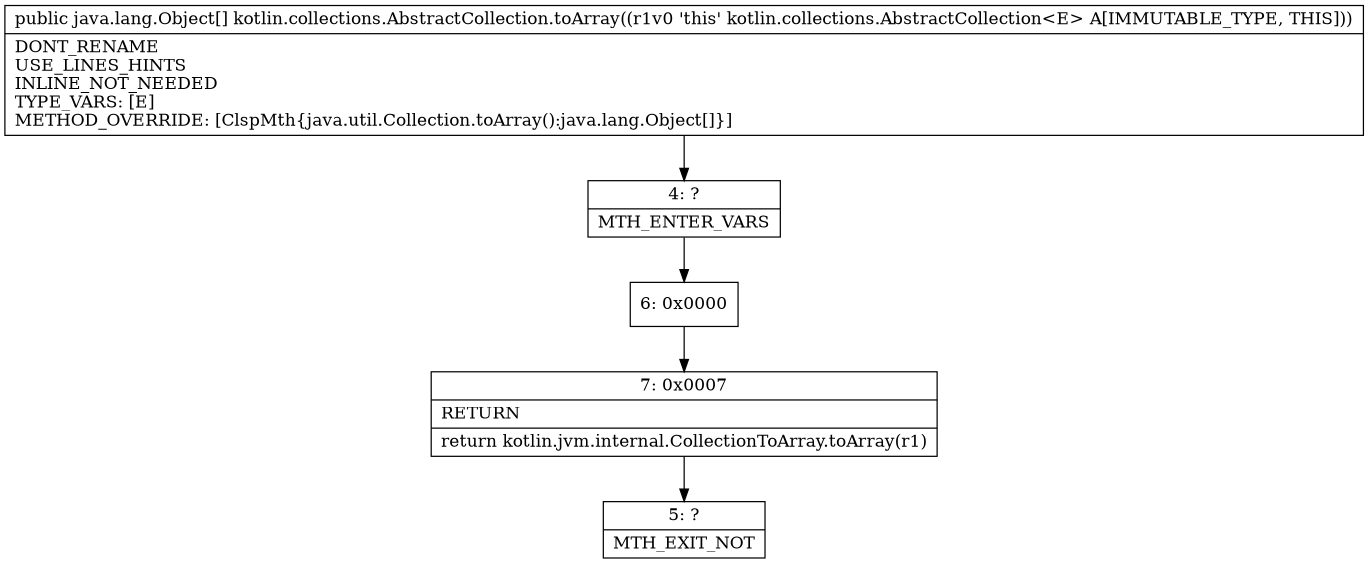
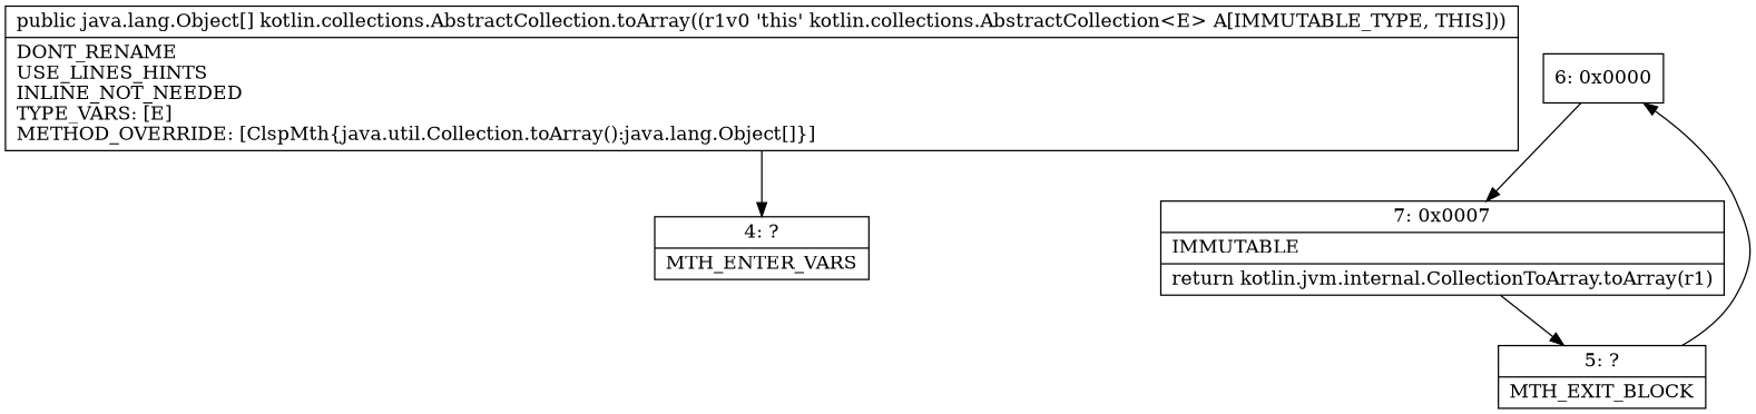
  digraph {
    node [shape=record]
    n1 [label="{4\:\ ?|MTH_ENTER_VARS\l}"]
    n2 [label="{6\:\ 0x0000}"]
-   n3 [label="{7\:\ 0x0007|RETURN\l|return kotlin.jvm.internal.CollectionToArray.toArray(r1)\l}"]
-   n4 [label="{5\:\ ?|MTH_EXIT_NOT\l}"]
+   n3 [label="{7\:\ 0x0007|IMMUTABLE\l|return kotlin.jvm.internal.CollectionToArray.toArray(r1)\l}"]
+   n4 [label="{5\:\ ?|MTH_EXIT_BLOCK\l}"]
    n5 [label="{public java.lang.Object[] kotlin.collections.AbstractCollection.toArray((r1v0 'this' kotlin.collections.AbstractCollection\<E\> A[IMMUTABLE_TYPE, THIS]))  | DONT_RENAME\lUSE_LINES_HINTS\lINLINE_NOT_NEEDED\lTYPE_VARS: [E]\lMETHOD_OVERRIDE: [ClspMth\{java.util.Collection.toArray():java.lang.Object[]\}]\l}"]
-   n1 -> n2
+   n4 -> n2
    n2 -> n3
    n3 -> n4
    n5 -> n1
  }
